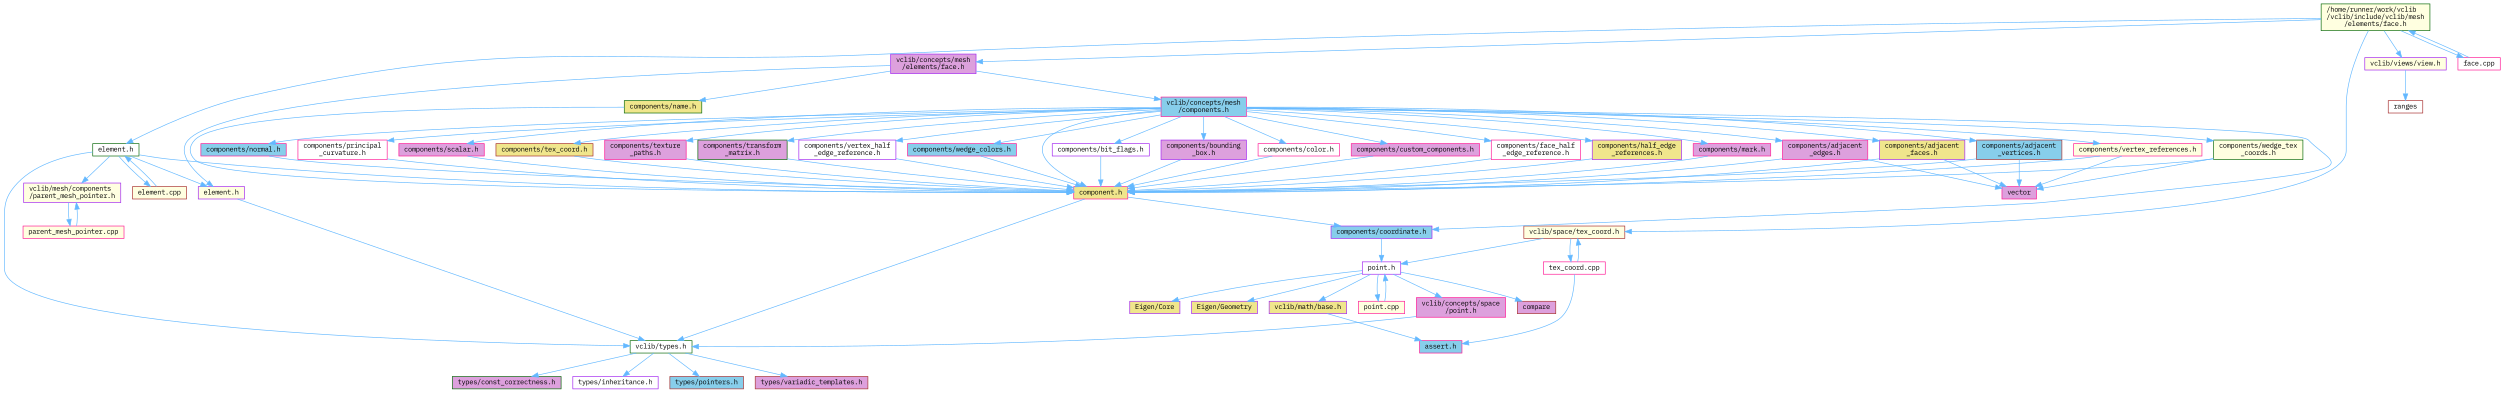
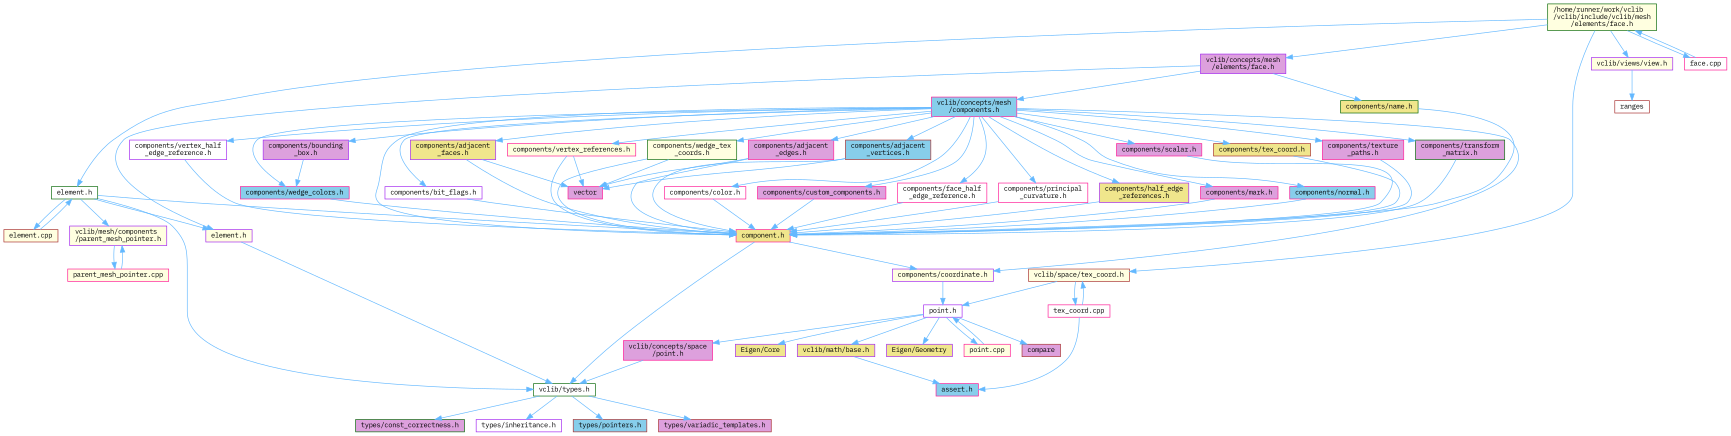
  digraph {
    fontname="IBM Plex Mono"
    node [color=deeppink fillcolor=plum fontname="IBM Plex Mono" fontsize=10 shape=box style=filled]
    edge [color=steelblue1 fontname="IBM Plex Mono" fontsize=10 labelfontname=Helvetica labelfontsize=10 style=solid]
    n1 [color=darkgreen fillcolor=lightyellow fontcolor=black height=0.2 label="/home/runner/work/vclib\l/vclib/include/vclib/mesh\l/elements/face.h" width=0.4]
    n2 [color=purple height=0.2 label="vclib/concepts/mesh\l/elements/face.h" width=0.4]
    n3 [color=purple fillcolor=lightyellow height=0.2 label="vclib/views/view.h" width=0.4]
    n4 [color=brown fillcolor=lightyellow height=0.2 label="vclib/space/tex_coord.h" width=0.4]
    n5 [color=darkgreen fillcolor=white height=0.2 label="element.h" width=0.4]
    n6 [fillcolor=white height=0.2 label="face.cpp" width=0.4]
    n7 [fillcolor=skyblue height=0.2 label="vclib/concepts/mesh\l/components.h" width=0.4]
    n8 [color=purple fillcolor=lightyellow height=0.2 label="element.h" width=0.4]
    n9 [color=darkgreen fillcolor=khaki height=0.2 label="components/name.h" width=0.4]
    n10 [color=brown fillcolor=white height=0.2 label=ranges width=0.4]
    n11 [color=purple fillcolor=white height=0.2 label="point.h" width=0.4]
    n12 [fillcolor=white height=0.2 label="tex_coord.cpp" width=0.4]
    n13 [fillcolor=khaki height=0.2 label="component.h" width=0.4]
    n14 [color=darkgreen fillcolor=white height=0.2 label="vclib/types.h" width=0.4]
    n15 [color=purple fillcolor=lightyellow height=0.2 label="vclib/mesh/components\l/parent_mesh_pointer.h" width=0.4]
    n16 [color=brown fillcolor=lightyellow height=0.2 label="element.cpp" width=0.4]
    n17 [height=0.2 label="components/adjacent\l_edges.h" width=0.4]
    n18 [color=purple fillcolor=khaki height=0.2 label="components/adjacent\l_faces.h" width=0.4]
    n19 [color=brown fillcolor=skyblue height=0.2 label="components/adjacent\l_vertices.h" width=0.4]
    n20 [color=purple fillcolor=white height=0.2 label="components/bit_flags.h" width=0.4]
    n21 [color=purple height=0.2 label="components/bounding\l_box.h" width=0.4]
    n22 [fillcolor=white height=0.2 label="components/color.h" width=0.4]
-   n23 [color=purple fillcolor=skyblue height=0.2 label="components/coordinate.h" width=0.4]
+   n23 [color=purple fillcolor=lightyellow height=0.2 label="components/coordinate.h" width=0.4]
    n24 [height=0.2 label="components/custom_components.h" width=0.4]
    n25 [fillcolor=white height=0.2 label="components/face_half\l_edge_reference.h" width=0.4]
    n26 [color=purple fillcolor=khaki height=0.2 label="components/half_edge\l_references.h" width=0.4]
    n27 [height=0.2 label="components/mark.h" width=0.4]
    n28 [fillcolor=skyblue height=0.2 label="components/normal.h" width=0.4]
    n29 [fillcolor=white height=0.2 label="components/principal\l_curvature.h" width=0.4]
    n30 [height=0.2 label="components/scalar.h" width=0.4]
    n31 [color=brown fillcolor=khaki height=0.2 label="components/tex_coord.h" width=0.4]
    n32 [height=0.2 label="components/texture\l_paths.h" width=0.4]
    n33 [color=darkgreen height=0.2 label="components/transform\l_matrix.h" width=0.4]
    n34 [color=purple fillcolor=white height=0.2 label="components/vertex_half\l_edge_reference.h" width=0.4]
    n35 [fillcolor=lightyellow height=0.2 label="components/vertex_references.h" width=0.4]
    n36 [fillcolor=skyblue height=0.2 label="components/wedge_colors.h" width=0.4]
    n37 [color=darkgreen fillcolor=lightyellow height=0.2 label="components/wedge_tex\l_coords.h" width=0.4]
    n38 [height=0.2 label=vector width=0.4]
    n39 [color=darkgreen height=0.2 label="types/const_correctness.h" width=0.4]
    n40 [color=purple fillcolor=white height=0.2 label="types/inheritance.h" width=0.4]
    n41 [color=brown fillcolor=skyblue height=0.2 label="types/pointers.h" width=0.4]
    n42 [color=brown height=0.2 label="types/variadic_templates.h" width=0.4]
    n43 [color=brown height=0.2 label=compare width=0.4]
    n44 [color=purple fillcolor=khaki height=0.2 label="Eigen/Core" width=0.4]
    n45 [color=purple fillcolor=khaki height=0.2 label="Eigen/Geometry" width=0.4]
    n46 [height=0.2 label="vclib/concepts/space\l/point.h" width=0.4]
    n47 [color=purple fillcolor=khaki height=0.2 label="vclib/math/base.h" width=0.4]
    n48 [fillcolor=lightyellow height=0.2 label="point.cpp" width=0.4]
    n49 [fillcolor=skyblue height=0.2 label="assert.h" width=0.4]
    n50 [fillcolor=lightyellow height=0.2 label="parent_mesh_pointer.cpp" width=0.4]
    n1 -> n2
    n1 -> n3
    n1 -> n4
    n1 -> n5
    n1 -> n6
    n2 -> n7
    n2 -> n8
    n2 -> n9
    n3 -> n10
    n4 -> n11
    n4 -> n12
    n5 -> n8
    n5 -> n13
    n5 -> n14
    n5 -> n15
    n5 -> n16
    n6 -> n1
    n7 -> n13
    n7 -> n17
    n7 -> n18
    n7 -> n19
    n7 -> n20
    n7 -> n21
    n7 -> n22
    n7 -> n23
    n7 -> n24
    n7 -> n25
    n7 -> n26
    n7 -> n27
    n7 -> n28
    n7 -> n29
    n7 -> n30
    n7 -> n31
    n7 -> n32
    n7 -> n33
    n7 -> n34
    n7 -> n35
    n7 -> n36
    n7 -> n37
    n8 -> n14
    n9 -> n13
    n11 -> n43
    n11 -> n44
    n11 -> n45
    n11 -> n46
    n11 -> n47
    n11 -> n48
    n12 -> n4
    n12 -> n49
    n13 -> n14
    n13 -> n23
    n14 -> n39
    n14 -> n40
    n14 -> n41
    n14 -> n42
    n15 -> n50
    n16 -> n5
    n17 -> n13
    n17 -> n38
    n18 -> n13
    n18 -> n38
    n19 -> n13
    n19 -> n38
    n20 -> n13
-   n21 -> n13
+   n21 -> n36
    n22 -> n13
    n23 -> n11
    n24 -> n13
    n25 -> n13
    n26 -> n13
    n27 -> n13
    n28 -> n13
    n29 -> n13
    n30 -> n13
    n31 -> n13
    n32 -> n13
    n33 -> n13
    n34 -> n13
    n35 -> n13
    n35 -> n38
    n36 -> n13
    n37 -> n13
    n37 -> n38
    n46 -> n14
    n47 -> n49
    n48 -> n11
    n50 -> n15
  }
